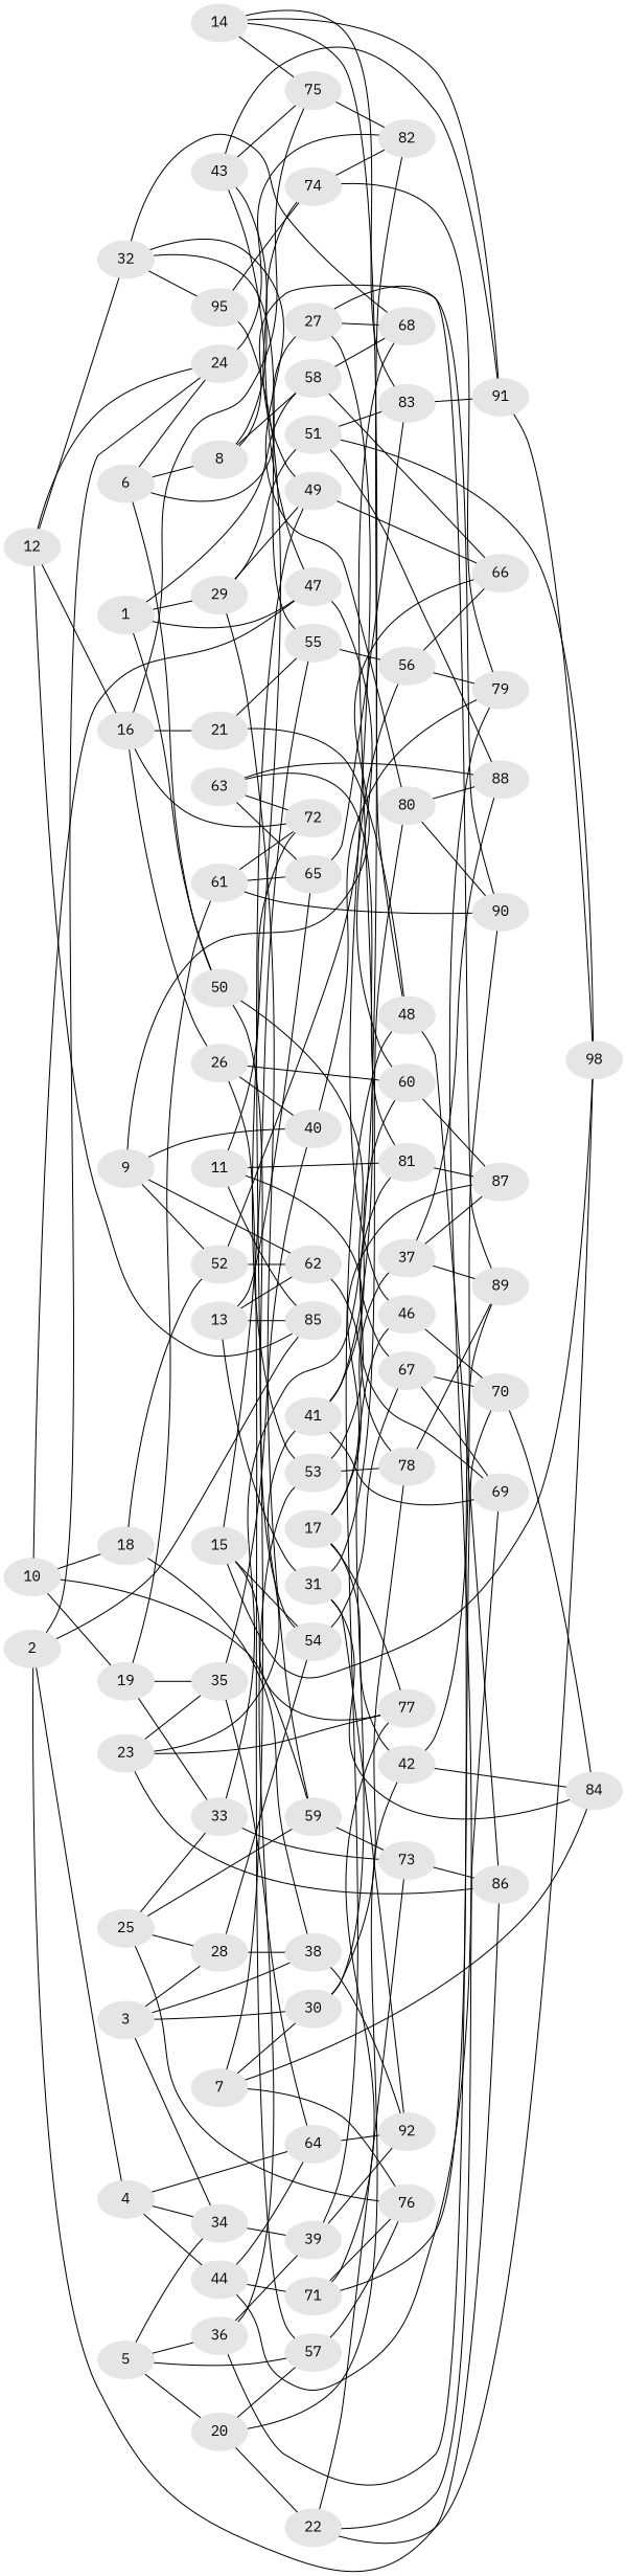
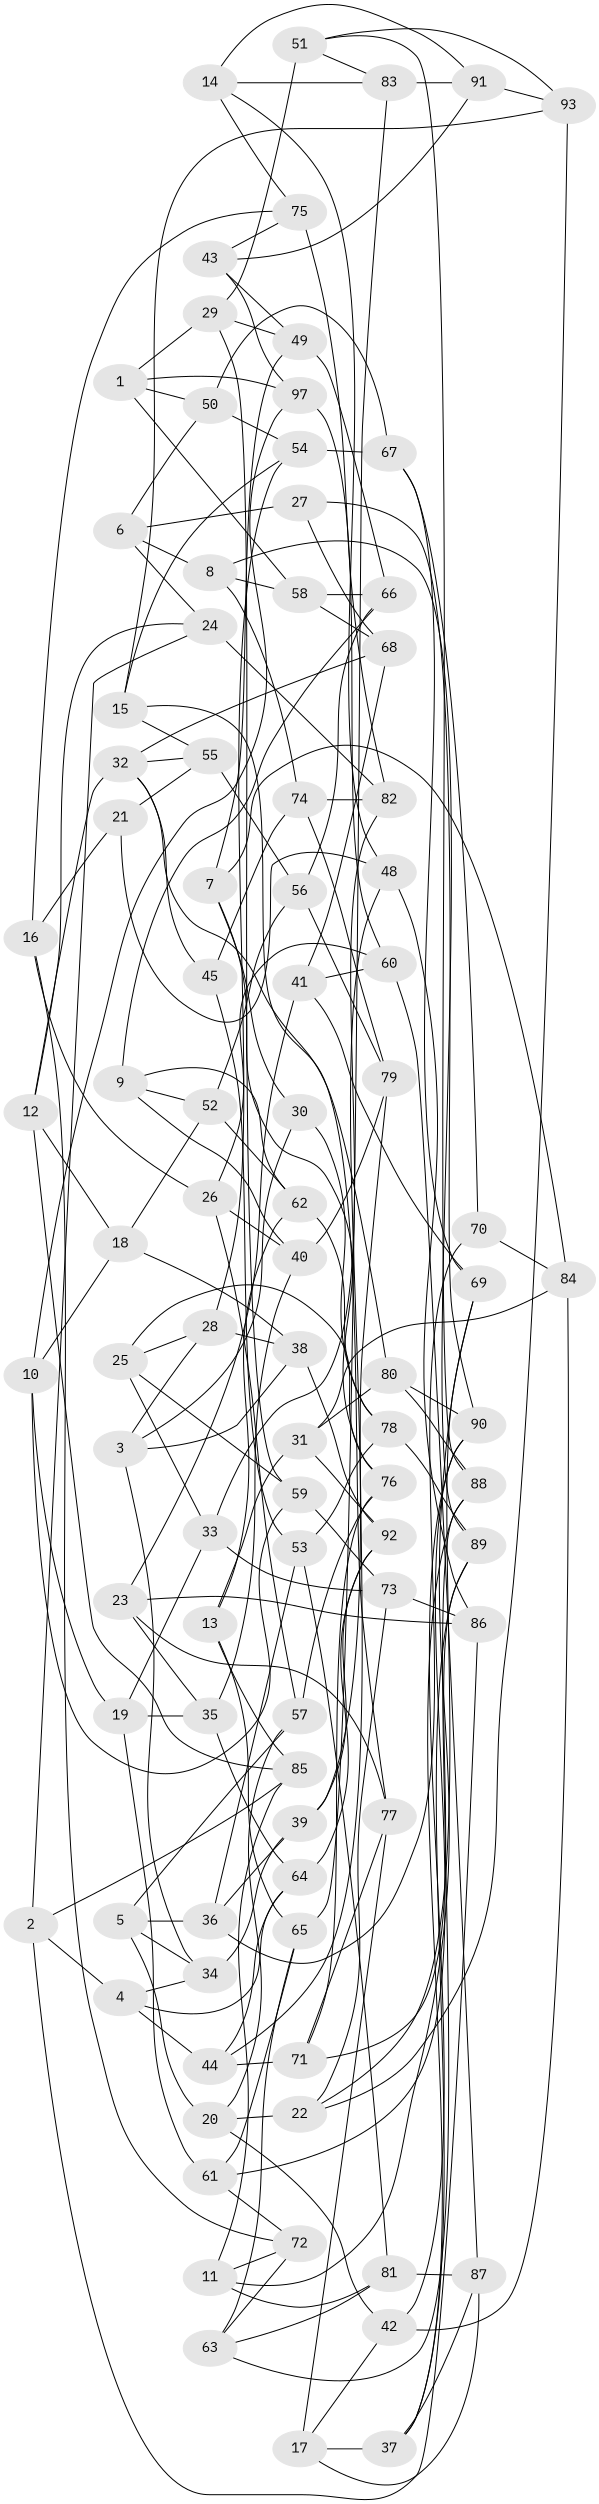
  graph {
    fontname="IBM Plex Mono"
    rankdir=LR
    node [color=gray90 fontname="IBM Plex Mono" style=filled]
    edge [fontname="IBM Plex Mono"]
    1
    29
-   47
+   47 [label=97]
    50
    58
    49
    59
    51
    60
    54
    67
    66
    68
    2
    4
    24
    85
    86
    34
    44
    64
    82
    3
    28
    30
    38
-   46
    78
    39
    92
    79
    71
    5
    20
    36
    57
    42
    22
    53
    70
    76
    6
    8
    27
    74
    89
    90
    7
    84
    9
    40
    52
    62
    56
    10
    18
    19
    33
    35
    61
    73
    11
    69
    72
    81
    87
    12
    32
    55
    80
-   45 [label=95]
+   45
    13
    31
    65
    83
    14
    48
    75
    91
-   93 [label=98]
+   93
    15
    77
    16
    21
    26
    17
    37
    88
    23
    41
    25
    43
    63
    1 -- 29
    1 -- 47
    1 -- 50
    1 -- 58
    29 -- 49
    29 -- 59
    29 -- 51
    47 -- 60
    50 -- 54
    50 -- 67
    58 -- 66
    58 -- 68
    49 -- 66
    59 -- 73
    51 -- 83
    51 -- 93
    51 -- 88
    60 -- 87
    54 -- 67
    67 -- 70
    67 -- 69
    2 -- 4
    2 -- 24
    2 -- 85
    2 -- 86
    4 -- 34
    4 -- 44
    4 -- 64
    24 -- 82
    34 -- 39
    44 -- 64
    44 -- 79
    44 -- 71
    64 -- 92
    3 -- 34
    3 -- 28
    3 -- 30
    3 -- 38
    28 -- 54
    28 -- 38
-   30 -- 46
    30 -- 78
    38 -- 92
-   46 -- 70
    78 -- 89
    39 -- 92
    39 -- 48
    71 -- 76
    71 -- 89
    71 -- 77
    5 -- 34
    5 -- 20
    5 -- 36
    5 -- 57
    20 -- 57
    20 -- 42
    20 -- 22
    36 -- 39
    36 -- 53
    36 -- 70
    57 -- 76
    42 -- 90
    42 -- 84
    22 -- 73
    22 -- 69
    22 -- 93
    53 -- 78
    53 -- 81
    70 -- 84
    6 -- 50
    6 -- 24
    6 -- 8
    6 -- 27
    8 -- 58
    8 -- 74
    8 -- 89
    27 -- 68
-   27 -- 46
    27 -- 90
    74 -- 82
    74 -- 79
    7 -- 49
    7 -- 30
    7 -- 76
    7 -- 84
    9 -- 66
    9 -- 40
    9 -- 52
    9 -- 62
    40 -- 79
    52 -- 62
    52 -- 56
    62 -- 78
    56 -- 66
    56 -- 79
    10 -- 47
    10 -- 59
    10 -- 18
    10 -- 19
    18 -- 38
    18 -- 52
    19 -- 33
    19 -- 35
    19 -- 61
    33 -- 82
    33 -- 73
    35 -- 64
    35 -- 40
    61 -- 90
    61 -- 72
    61 -- 65
    73 -- 86
    11 -- 85
    11 -- 69
    11 -- 72
    11 -- 81
    81 -- 87
    12 -- 24
    12 -- 85
-   12 -- 16
+   12 -- 18
    12 -- 32
    32 -- 68
    32 -- 55
    32 -- 80
    32 -- 45
    55 -- 56
    80 -- 90
    80 -- 88
    45 -- 53
    45 -- 74
    13 -- 85
    13 -- 62
    13 -- 31
    13 -- 65
    31 -- 92
    31 -- 84
    31 -- 80
    65 -- 83
    83 -- 91
    14 -- 83
    14 -- 48
    14 -- 75
    14 -- 91
    48 -- 86
    75 -- 82
    91 -- 93
    15 -- 54
    15 -- 55
    15 -- 93
    15 -- 77
    16 -- 72
    16 -- 75
    16 -- 21
    16 -- 26
    21 -- 55
    21 -- 48
    26 -- 60
    26 -- 57
    26 -- 40
    17 -- 42
    17 -- 87
    17 -- 77
    17 -- 37
    37 -- 89
    37 -- 87
    37 -- 88
    23 -- 86
    23 -- 35
    23 -- 77
    23 -- 41
    41 -- 60
    41 -- 68
    41 -- 69
    25 -- 59
    25 -- 28
    25 -- 76
    25 -- 33
    43 -- 47
    43 -- 49
    43 -- 75
    43 -- 91
    63 -- 72
    63 -- 81
    63 -- 65
    63 -- 88
  }
